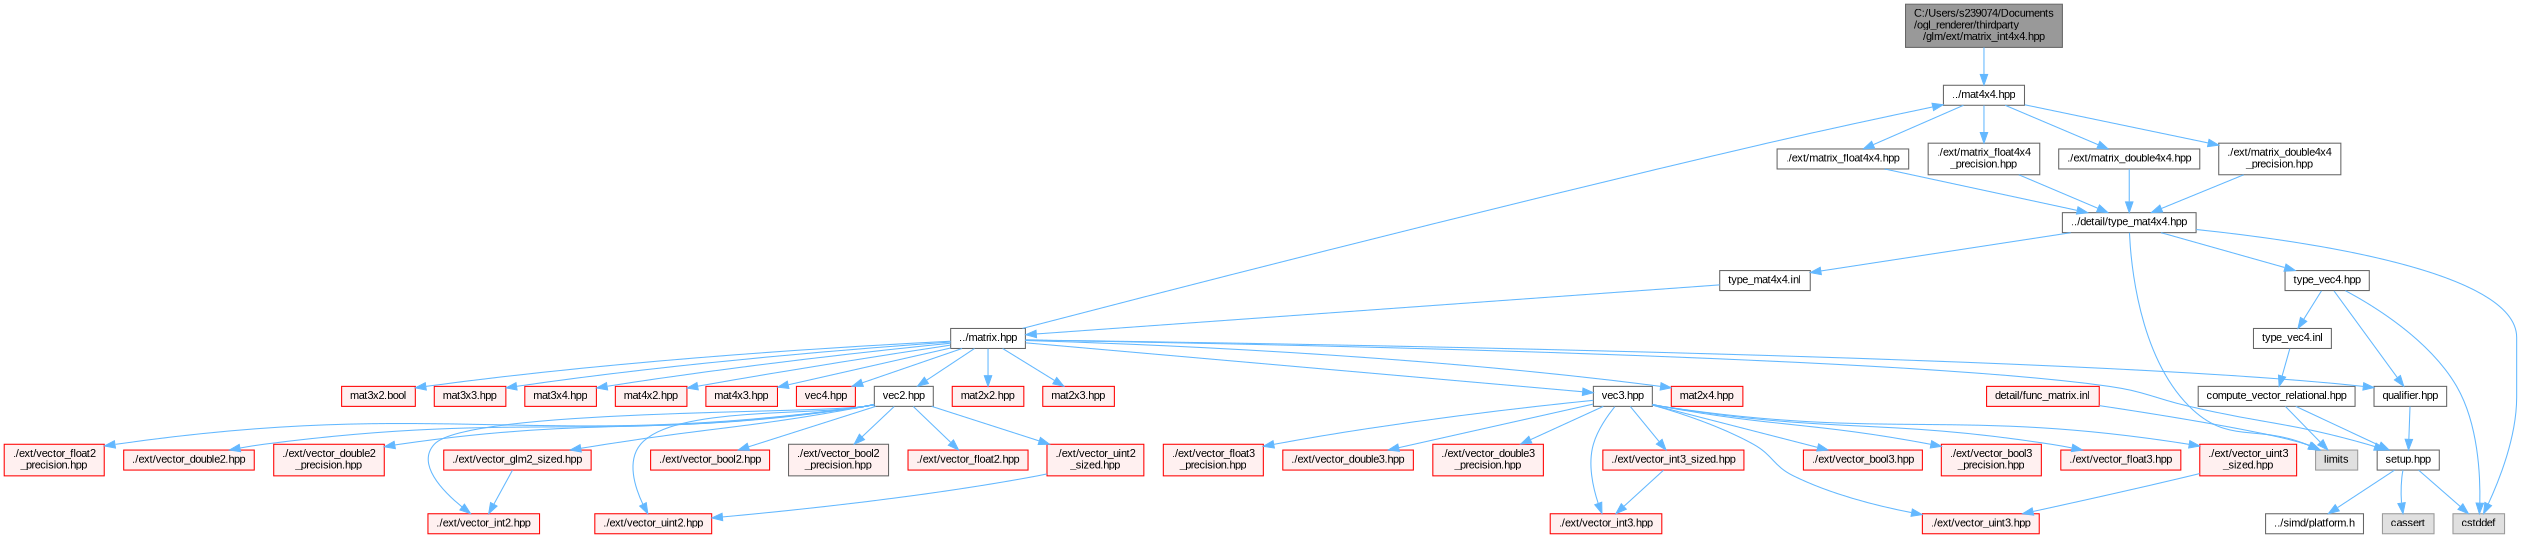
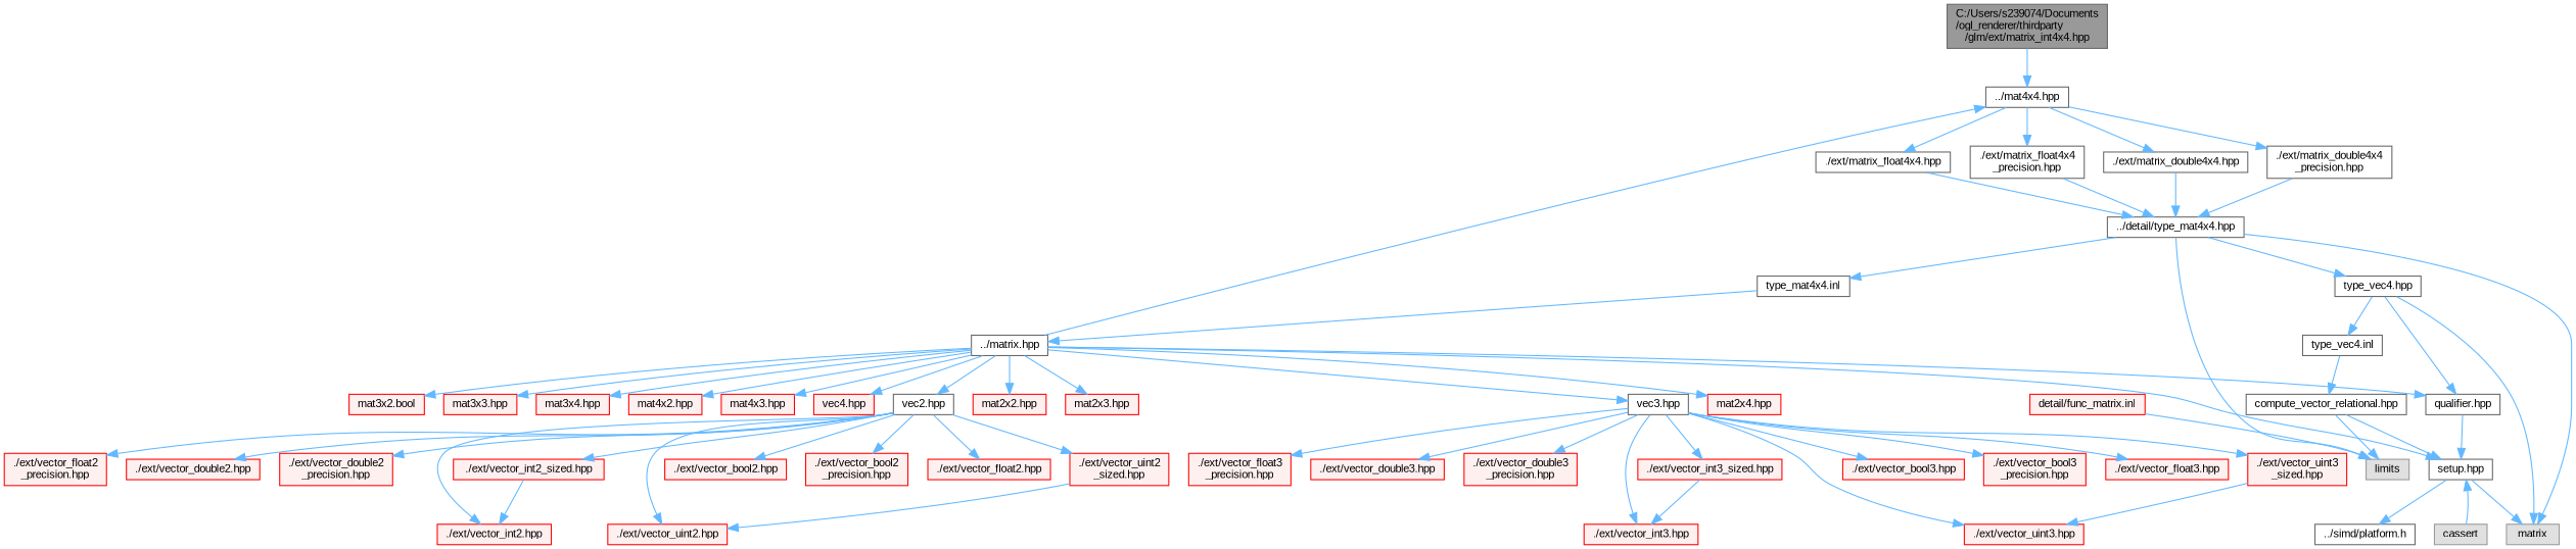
  digraph {
    fontname="Liberation Sans"
    node [color=red fillcolor="#FFF0F0" fontname="Liberation Sans" fontsize=10 shape=box style=filled]
    edge [color=steelblue1 fontname="Liberation Sans" fontsize=10 labelfontname=Helvetica labelfontsize=10 style=solid]
    n1 [color=gray40 fillcolor=grey60 fontcolor=black height=0.2 label="C:/Users/s239074/Documents\l/ogl_renderer/thirdparty\l/glm/ext/matrix_int4x4.hpp" width=0.4]
    n2 [color=grey40 fillcolor=white height=0.2 label="../mat4x4.hpp" width=0.4]
    n3 [color=grey40 fillcolor=white height=0.2 label="./ext/matrix_double4x4.hpp" width=0.4]
    n4 [color=grey40 fillcolor=white height=0.2 label="./ext/matrix_double4x4\l_precision.hpp" width=0.4]
    n5 [color=grey40 fillcolor=white height=0.2 label="./ext/matrix_float4x4.hpp" width=0.4]
    n6 [color=grey40 fillcolor=white height=0.2 label="./ext/matrix_float4x4\l_precision.hpp" width=0.4]
    n7 [color=grey40 fillcolor=white height=0.2 label="../detail/type_mat4x4.hpp" width=0.4]
    n8 [color=grey40 fillcolor=white height=0.2 label="type_vec4.hpp" width=0.4]
-   n9 [color=grey60 fillcolor="#E0E0E0" height=0.2 label=cstddef width=0.4]
+   n9 [color=grey60 fillcolor="#E0E0E0" height=0.2 label=matrix width=0.4]
    n10 [color=grey60 fillcolor="#E0E0E0" height=0.2 label=limits width=0.4]
    n11 [color=grey40 fillcolor=white height=0.2 label="type_mat4x4.inl" width=0.4]
    n12 [color=grey40 fillcolor=white height=0.2 label="qualifier.hpp" width=0.4]
    n13 [color=grey40 fillcolor=white height=0.2 label="type_vec4.inl" width=0.4]
    n14 [color=grey40 fillcolor=white height=0.2 label="../matrix.hpp" width=0.4]
    n15 [color=grey40 fillcolor=white height=0.2 label="setup.hpp" width=0.4]
    n16 [color=grey40 fillcolor=white height=0.2 label="compute_vector_relational.hpp" width=0.4]
    n17 [color=grey60 fillcolor="#E0E0E0" height=0.2 label=cassert width=0.4]
    n18 [color=grey40 fillcolor=white height=0.2 label="../simd/platform.h" width=0.4]
    n19 [color=grey40 fillcolor=white height=0.2 label="vec2.hpp" width=0.4]
    n20 [color=grey40 fillcolor=white height=0.2 label="vec3.hpp" width=0.4]
    n21 [height=0.2 label="vec4.hpp" width=0.4]
    n22 [height=0.2 label="mat2x2.hpp" width=0.4]
    n23 [height=0.2 label="mat2x3.hpp" width=0.4]
    n24 [height=0.2 label="mat2x4.hpp" width=0.4]
    n25 [height=0.2 label="mat3x2.bool" width=0.4]
    n26 [height=0.2 label="mat3x3.hpp" width=0.4]
    n27 [height=0.2 label="mat3x4.hpp" width=0.4]
    n28 [height=0.2 label="mat4x2.hpp" width=0.4]
    n29 [height=0.2 label="mat4x3.hpp" width=0.4]
    n30 [height=0.2 label="./ext/vector_bool2.hpp" width=0.4]
-   n31 [color=grey40 height=0.2 label="./ext/vector_bool2\l_precision.hpp" width=0.4]
+   n31 [height=0.2 label="./ext/vector_bool2\l_precision.hpp" width=0.4]
    n32 [height=0.2 label="./ext/vector_float2.hpp" width=0.4]
    n33 [height=0.2 label="./ext/vector_float2\l_precision.hpp" width=0.4]
    n34 [height=0.2 label="./ext/vector_double2.hpp" width=0.4]
    n35 [height=0.2 label="./ext/vector_double2\l_precision.hpp" width=0.4]
    n36 [height=0.2 label="./ext/vector_int2.hpp" width=0.4]
-   n37 [height=0.2 label="./ext/vector_glm2_sized.hpp" width=0.4]
+   n37 [height=0.2 label="./ext/vector_int2_sized.hpp" width=0.4]
    n38 [height=0.2 label="./ext/vector_uint2.hpp" width=0.4]
    n39 [height=0.2 label="./ext/vector_uint2\l_sized.hpp" width=0.4]
    n40 [height=0.2 label="./ext/vector_bool3.hpp" width=0.4]
    n41 [height=0.2 label="./ext/vector_bool3\l_precision.hpp" width=0.4]
    n42 [height=0.2 label="./ext/vector_float3.hpp" width=0.4]
    n43 [height=0.2 label="./ext/vector_float3\l_precision.hpp" width=0.4]
    n44 [height=0.2 label="./ext/vector_double3.hpp" width=0.4]
    n45 [height=0.2 label="./ext/vector_double3\l_precision.hpp" width=0.4]
    n46 [height=0.2 label="./ext/vector_int3.hpp" width=0.4]
    n47 [height=0.2 label="./ext/vector_int3_sized.hpp" width=0.4]
    n48 [height=0.2 label="./ext/vector_uint3.hpp" width=0.4]
    n49 [height=0.2 label="./ext/vector_uint3\l_sized.hpp" width=0.4]
    n50 [height=0.2 label="detail/func_matrix.inl" width=0.4]
    n1 -> n2
    n2 -> n3
    n2 -> n4
    n2 -> n5
    n2 -> n6
    n3 -> n7
    n4 -> n7
    n5 -> n7
    n6 -> n7
    n7 -> n8
    n7 -> n9
    n7 -> n10
    n7 -> n11
    n8 -> n9
    n8 -> n12
    n8 -> n13
    n11 -> n14
    n12 -> n15
    n13 -> n16
    n14 -> n2
    n14 -> n12
    n14 -> n15
    n14 -> n19
    n14 -> n20
    n14 -> n21
    n14 -> n22
    n14 -> n23
    n14 -> n24
    n14 -> n25
    n14 -> n26
    n14 -> n27
    n14 -> n28
    n14 -> n29
    n15 -> n9
-   n15 -> n17
+   n17 -> n15
    n15 -> n18
    n16 -> n10
    n16 -> n15
    n19 -> n30
    n19 -> n31
    n19 -> n32
    n19 -> n33
    n19 -> n34
    n19 -> n35
    n19 -> n36
    n19 -> n37
    n19 -> n38
    n19 -> n39
    n20 -> n40
    n20 -> n41
    n20 -> n42
    n20 -> n43
    n20 -> n44
    n20 -> n45
    n20 -> n46
    n20 -> n47
    n20 -> n48
    n20 -> n49
    n37 -> n36
    n39 -> n38
    n47 -> n46
    n49 -> n48
    n50 -> n10
  }
